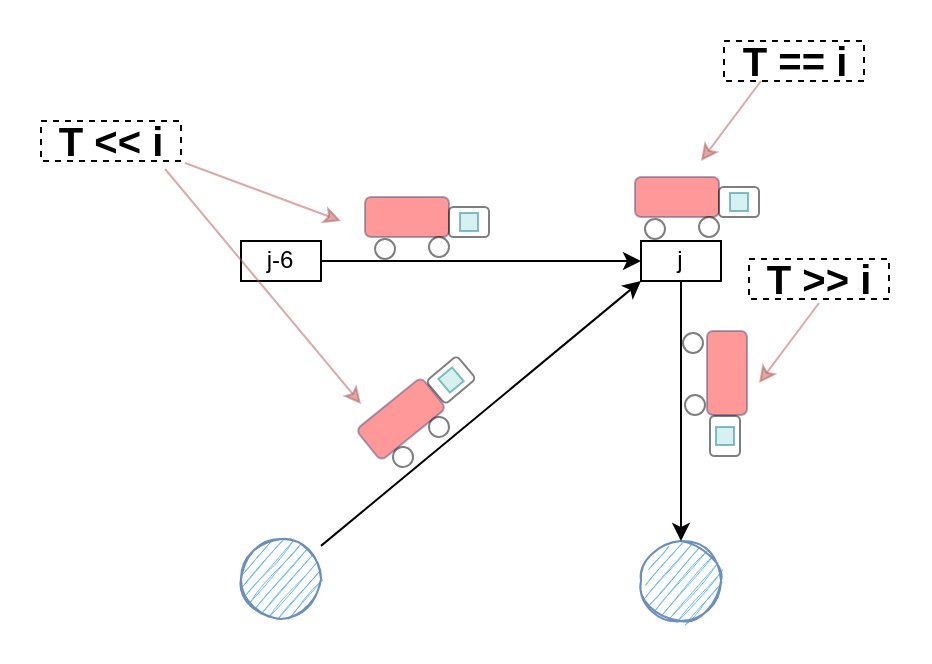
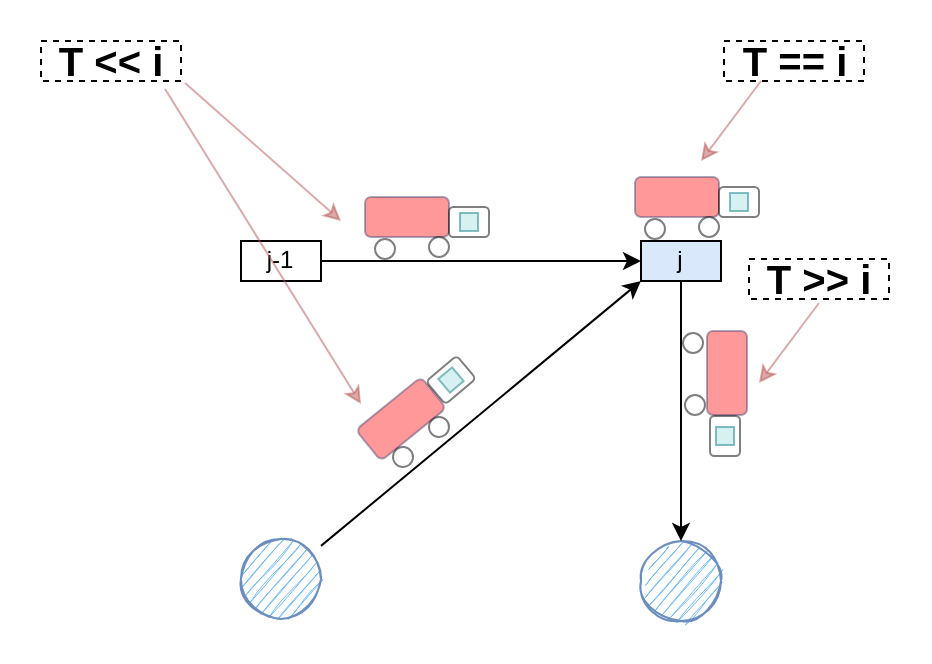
  <mxCell id="0" />
  <mxCell id="1" parent="0" />
  <mxCell id="2" style="vsdxID=43;shape=stencil(vVHLDsIgEPwajiQI6RfU+h8bu22JCGRB2/69kG1iazx58DazM/vIjjBtmiCi0CplCjecbZ8nYc5Ca+snJJsLEqYTph0C4Ujh4XvmEaqzont41gkL96naodXKrGF6YSfQtUi0OXXDVlqPfJNP6usotUhYbJIUMmQb/GGrAxpRljVycDBuc1hKM2LclX8/7H9nFfB+82Cd45T2+mcspcSRmu4F);labelBackgroundColor=none;rounded=0;html=1;whiteSpace=wrap;sketch=1;fillColor=#6FBAFC;strokeColor=#6C8EBF;shadow=0;" vertex="1" parent="1"><mxGeometry x="320" y="270" width="40" height="40" as="geometry" /></mxCell>
  <mxCell id="3" style="edgeStyle=none;rounded=0;orthogonalLoop=1;jettySize=auto;html=1;" edge="1" parent="1" source="4"><mxGeometry relative="1" as="geometry"><mxPoint x="320" y="130" as="targetPoint" /></mxGeometry></mxCell>
- <mxCell id="4" value="j-6" style="rounded=0;whiteSpace=wrap;html=1;" vertex="1" parent="1"><mxGeometry x="120" y="120" width="40" height="20" as="geometry" /></mxCell>
+ <mxCell id="4" value="j-1" style="rounded=0;whiteSpace=wrap;html=1;" vertex="1" parent="1"><mxGeometry x="120" y="120" width="40" height="20" as="geometry" /></mxCell>
  <mxCell id="5" style="edgeStyle=none;rounded=0;orthogonalLoop=1;jettySize=auto;html=1;" edge="1" parent="1" source="6" target="2"><mxGeometry relative="1" as="geometry" /></mxCell>
- <mxCell id="6" value="j" style="rounded=0;whiteSpace=wrap;html=1;" vertex="1" parent="1"><mxGeometry x="320" y="120" width="40" height="20" as="geometry" /></mxCell>
+ <mxCell id="6" value="j" style="rounded=0;whiteSpace=wrap;html=1;fillColor=#dae8fc;" vertex="1" parent="1"><mxGeometry x="320" y="120" width="40" height="20" as="geometry" /></mxCell>
  <mxCell id="7" style="rounded=0;orthogonalLoop=1;jettySize=auto;html=1;entryX=0;entryY=1;entryDx=0;entryDy=0;" edge="1" parent="1" source="8" target="6"><mxGeometry relative="1" as="geometry" /></mxCell>
  <mxCell id="8" style="vsdxID=43;shape=stencil(vVHLDsIgEPwajiQI6RfU+h8bu22JCGRB2/69kG1iazx58DazM/vIjjBtmiCi0CplCjecbZ8nYc5Ca+snJJsLEqYTph0C4Ujh4XvmEaqzont41gkL96naodXKrGF6YSfQtUi0OXXDVlqPfJNP6usotUhYbJIUMmQb/GGrAxpRljVycDBuc1hKM2LclX8/7H9nFfB+82Cd45T2+mcspcSRmu4F);labelBackgroundColor=none;rounded=0;html=1;whiteSpace=wrap;sketch=1;fillColor=#6FBAFC;strokeColor=#6C8EBF;shadow=0;" vertex="1" parent="1"><mxGeometry x="120" y="269" width="40" height="40" as="geometry" /></mxCell>
  <mxCell id="9" value="" style="rounded=1;whiteSpace=wrap;html=1;rotation=231;fillColor=#FF3333;strokeColor=#56517e;fillOpacity=50;strokeOpacity=50;" vertex="1" parent="1"><mxGeometry x="190" y="188" width="20" height="42" as="geometry" /></mxCell>
  <mxCell id="10" value="" style="ellipse;whiteSpace=wrap;html=1;rotation=231;fillOpacity=50;strokeOpacity=50;" vertex="1" parent="1"><mxGeometry x="196" y="223" width="10" height="10" as="geometry" /></mxCell>
  <mxCell id="11" value="" style="ellipse;whiteSpace=wrap;html=1;rotation=231;fillOpacity=50;strokeOpacity=50;" vertex="1" parent="1"><mxGeometry x="214" y="208" width="10" height="10" as="geometry" /></mxCell>
  <mxCell id="12" value="" style="rounded=1;whiteSpace=wrap;html=1;strokeColor=#000000;direction=south;rotation=-220;fillOpacity=50;strokeOpacity=50;" vertex="1" parent="1"><mxGeometry x="215" y="182" width="20" height="15" as="geometry" /></mxCell>
  <mxCell id="13" value="" style="whiteSpace=wrap;html=1;aspect=fixed;strokeColor=#0e8088;fillColor=#b0e3e6;rotation=-130;fillOpacity=50;strokeOpacity=50;" vertex="1" parent="1"><mxGeometry x="220.5" y="185" width="9" height="9" as="geometry" /></mxCell>
  <mxCell id="14" value="" style="rounded=1;whiteSpace=wrap;html=1;rotation=-90;fillColor=#FF3333;strokeColor=#56517e;fillOpacity=50;strokeOpacity=50;" vertex="1" parent="1"><mxGeometry x="193" y="87" width="20" height="42" as="geometry" /></mxCell>
  <mxCell id="15" value="" style="ellipse;whiteSpace=wrap;html=1;fillOpacity=50;strokeOpacity=50;" vertex="1" parent="1"><mxGeometry x="187" y="119" width="10" height="10" as="geometry" /></mxCell>
  <mxCell id="16" value="" style="ellipse;whiteSpace=wrap;html=1;fillOpacity=50;strokeOpacity=50;" vertex="1" parent="1"><mxGeometry x="214" y="118" width="10" height="10" as="geometry" /></mxCell>
  <mxCell id="17" value="" style="rounded=1;whiteSpace=wrap;html=1;strokeColor=#000000;direction=south;fillOpacity=50;strokeOpacity=50;" vertex="1" parent="1"><mxGeometry x="224" y="103" width="20" height="15" as="geometry" /></mxCell>
  <mxCell id="18" value="" style="whiteSpace=wrap;html=1;aspect=fixed;strokeColor=#0e8088;fillColor=#b0e3e6;fillOpacity=50;strokeOpacity=50;" vertex="1" parent="1"><mxGeometry x="229.5" y="106" width="9" height="9" as="geometry" /></mxCell>
  <mxCell id="19" value="" style="rounded=1;whiteSpace=wrap;html=1;rotation=0;fillColor=#FF3333;strokeColor=#56517e;fillOpacity=50;strokeOpacity=50;" vertex="1" parent="1"><mxGeometry x="353" y="165" width="20" height="42" as="geometry" /></mxCell>
  <mxCell id="20" value="" style="ellipse;whiteSpace=wrap;html=1;fillOpacity=50;strokeOpacity=50;" vertex="1" parent="1"><mxGeometry x="342" y="197" width="10" height="10" as="geometry" /></mxCell>
  <mxCell id="21" value="" style="ellipse;whiteSpace=wrap;html=1;fillOpacity=50;strokeOpacity=50;" vertex="1" parent="1"><mxGeometry x="341" y="166" width="10" height="10" as="geometry" /></mxCell>
  <mxCell id="22" value="" style="rounded=1;whiteSpace=wrap;html=1;strokeColor=#000000;direction=south;rotation=90;fillOpacity=50;strokeOpacity=50;" vertex="1" parent="1"><mxGeometry x="352" y="210" width="20" height="15" as="geometry" /></mxCell>
  <mxCell id="23" value="" style="whiteSpace=wrap;html=1;aspect=fixed;strokeColor=#0e8088;fillColor=#b0e3e6;fillOpacity=50;strokeOpacity=50;" vertex="1" parent="1"><mxGeometry x="357.5" y="213" width="9" height="9" as="geometry" /></mxCell>
  <mxCell id="24" value="" style="rounded=1;whiteSpace=wrap;html=1;rotation=-90;fillColor=#FF3333;strokeColor=#56517e;overflow=visible;strokeOpacity=50;fillOpacity=50;" vertex="1" parent="1"><mxGeometry x="328" y="77" width="20" height="42" as="geometry" /></mxCell>
  <mxCell id="25" value="" style="ellipse;whiteSpace=wrap;html=1;overflow=visible;strokeOpacity=50;fillOpacity=50;" vertex="1" parent="1"><mxGeometry x="322" y="109" width="10" height="10" as="geometry" /></mxCell>
  <mxCell id="26" value="" style="ellipse;whiteSpace=wrap;html=1;overflow=visible;strokeOpacity=50;fillOpacity=50;" vertex="1" parent="1"><mxGeometry x="349" y="108" width="10" height="10" as="geometry" /></mxCell>
  <mxCell id="27" value="" style="rounded=1;whiteSpace=wrap;html=1;strokeColor=#000000;direction=south;overflow=visible;strokeOpacity=50;fillOpacity=50;" vertex="1" parent="1"><mxGeometry x="359" y="93" width="20" height="15" as="geometry" /></mxCell>
  <mxCell id="28" value="" style="whiteSpace=wrap;html=1;aspect=fixed;strokeColor=#0e8088;fillColor=#b0e3e6;overflow=visible;strokeOpacity=50;fillOpacity=50;" vertex="1" parent="1"><mxGeometry x="364.5" y="96" width="9" height="9" as="geometry" /></mxCell>
  <mxCell id="29" value="" style="endArrow=classic;html=1;fillColor=#f8cecc;strokeColor=#b85450;fillOpacity=50;strokeOpacity=50;" edge="1" parent="1"><mxGeometry width="50" height="50" relative="1" as="geometry"><mxPoint x="380" y="40" as="sourcePoint" /><mxPoint x="350" y="80" as="targetPoint" /></mxGeometry></mxCell>
  <mxCell id="30" value="" style="endArrow=classic;html=1;fillColor=#f8cecc;strokeColor=#b85450;fillOpacity=50;strokeOpacity=50;" edge="1" parent="1"><mxGeometry width="50" height="50" relative="1" as="geometry"><mxPoint x="409" y="151" as="sourcePoint" /><mxPoint x="379" y="191" as="targetPoint" /></mxGeometry></mxCell>
  <mxCell id="31" value="" style="endArrow=classic;html=1;fillColor=#f8cecc;strokeColor=#b85450;exitX=1.029;exitY=1.05;exitDx=0;exitDy=0;exitPerimeter=0;fillOpacity=50;strokeOpacity=50;" edge="1" parent="1" source="35"><mxGeometry width="50" height="50" relative="1" as="geometry"><mxPoint x="50" y="110" as="sourcePoint" /><mxPoint x="170" y="110" as="targetPoint" /></mxGeometry></mxCell>
  <mxCell id="32" value="" style="endArrow=classic;html=1;fillColor=#f8cecc;strokeColor=#b85450;exitX=0.886;exitY=1.2;exitDx=0;exitDy=0;exitPerimeter=0;fillOpacity=50;strokeOpacity=50;" edge="1" parent="1" source="35"><mxGeometry width="50" height="50" relative="1" as="geometry"><mxPoint x="50" y="120" as="sourcePoint" /><mxPoint x="180" y="201.5" as="targetPoint" /></mxGeometry></mxCell>
  <mxCell id="33" value="&lt;b&gt;&lt;font style=&quot;font-size: 20px&quot;&gt;T == i&lt;/font&gt;&lt;/b&gt;" style="text;html=1;align=center;verticalAlign=middle;resizable=0;points=[];autosize=1;strokeColor=#000000;dashed=1;" vertex="1" parent="1"><mxGeometry x="361.5" y="20" width="70" height="20" as="geometry" /></mxCell>
  <mxCell id="34" value="&lt;b&gt;&lt;font style=&quot;font-size: 20px&quot;&gt;T &amp;gt;&amp;gt; i&lt;/font&gt;&lt;/b&gt;" style="text;html=1;align=center;verticalAlign=middle;resizable=0;points=[];autosize=1;dashed=1;strokeColor=#000000;" vertex="1" parent="1"><mxGeometry x="374" y="129" width="70" height="20" as="geometry" /></mxCell>
- <mxCell id="35" value="&lt;b&gt;&lt;font style=&quot;font-size: 20px&quot;&gt;T &amp;lt;&amp;lt; i&lt;/font&gt;&lt;/b&gt;" style="text;html=1;align=center;verticalAlign=middle;resizable=0;points=[];autosize=1;strokeColor=#000000;dashed=1;" vertex="1" parent="1"><mxGeometry x="20" y="60" width="70" height="20" as="geometry" /></mxCell>
+ <mxCell id="35" value="&lt;b&gt;&lt;font style=&quot;font-size: 20px&quot;&gt;T &amp;lt;&amp;lt; i&lt;/font&gt;&lt;/b&gt;" style="text;html=1;align=center;verticalAlign=middle;resizable=0;points=[];autosize=1;strokeColor=#000000;dashed=1;" vertex="1" parent="1"><mxGeometry x="20" y="20" width="70" height="20" as="geometry" /></mxCell>
